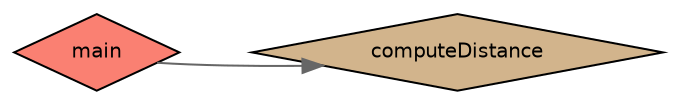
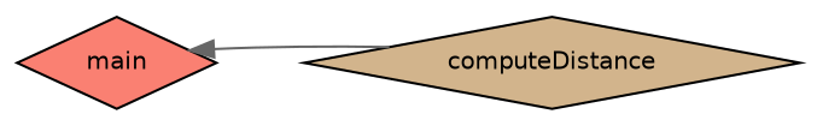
  digraph {
    rankdir=RL
    node [color=black fontname=Helvetica fontsize=10 shape=diamond style=filled]
    n1 [fillcolor=tan fontcolor=black height=0.2 label=computeDistance width=0.4]
    n2 [fillcolor=salmon height=0.2 label=main width=0.4]
-   n1 -> n2 [color=gray40 dir=back fontname=Helvetica fontsize=10 labelfontname=Helvetica labelfontsize=10 style=solid]
+   n2 -> n1 [color=gray40 dir=back fontname=Helvetica fontsize=10 labelfontname=Helvetica labelfontsize=10 style=solid]
  }
